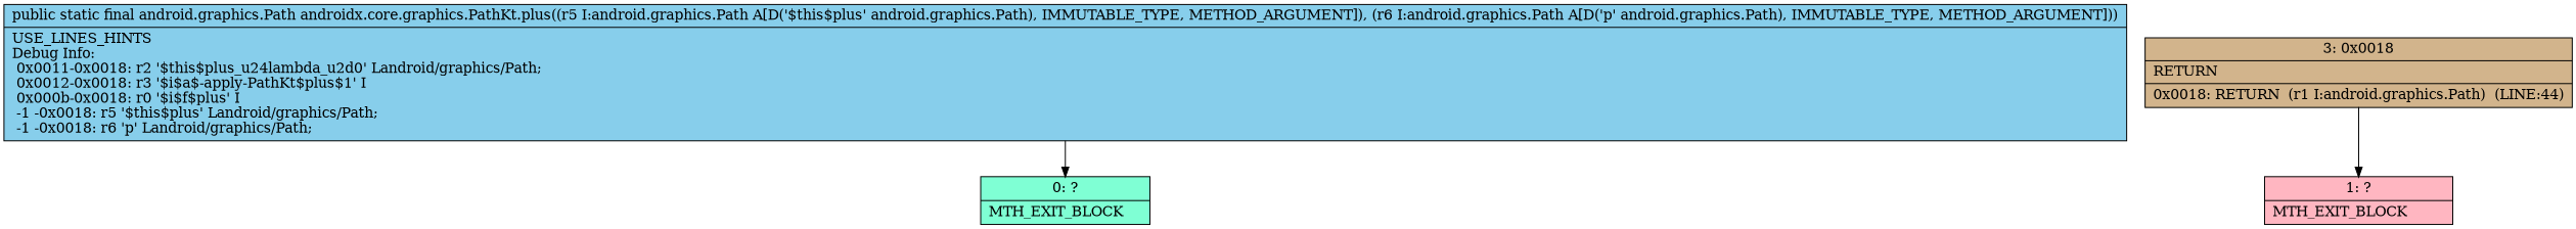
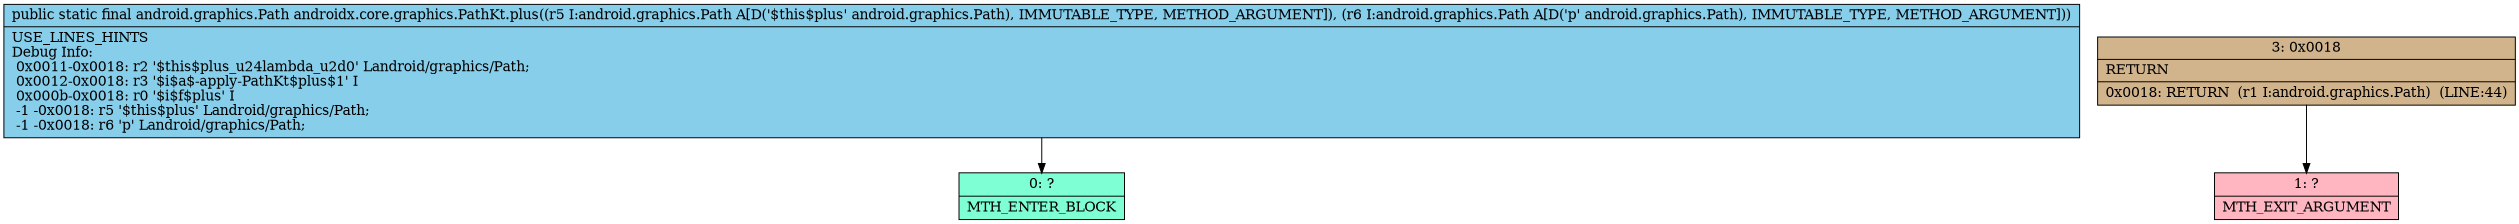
  digraph {
    node [shape=record style=filled]
-   n1 [fillcolor=aquamarine label="{0\:\ ?|MTH_EXIT_BLOCK\l}"]
+   n1 [fillcolor=aquamarine label="{0\:\ ?|MTH_ENTER_BLOCK\l}"]
    n2 [fillcolor=tan label="{3\:\ 0x0018|RETURN\l|0x0018: RETURN  (r1 I:android.graphics.Path)  (LINE:44)\l}"]
-   n3 [fillcolor=lightpink label="{1\:\ ?|MTH_EXIT_BLOCK\l}"]
+   n3 [fillcolor=lightpink label="{1\:\ ?|MTH_EXIT_ARGUMENT\l}"]
    n4 [fillcolor=skyblue label="{public static final android.graphics.Path androidx.core.graphics.PathKt.plus((r5 I:android.graphics.Path A[D('$this$plus' android.graphics.Path), IMMUTABLE_TYPE, METHOD_ARGUMENT]), (r6 I:android.graphics.Path A[D('p' android.graphics.Path), IMMUTABLE_TYPE, METHOD_ARGUMENT]))  | USE_LINES_HINTS\lDebug Info:\l  0x0011\-0x0018: r2 '$this$plus_u24lambda_u2d0' Landroid\/graphics\/Path;\l  0x0012\-0x0018: r3 '$i$a$\-apply\-PathKt$plus$1' I\l  0x000b\-0x0018: r0 '$i$f$plus' I\l  \-1 \-0x0018: r5 '$this$plus' Landroid\/graphics\/Path;\l  \-1 \-0x0018: r6 'p' Landroid\/graphics\/Path;\l}"]
    n2 -> n3
    n4 -> n1
  }
